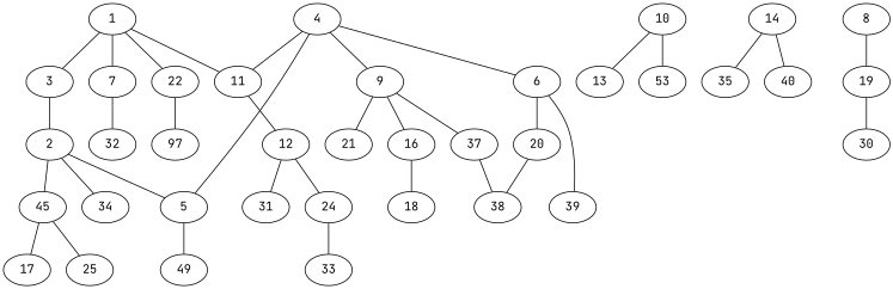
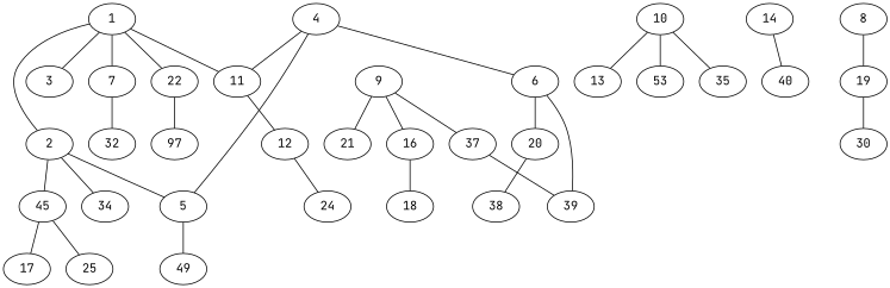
  graph {
    fontname="JetBrains Mono"
    node [fontname="JetBrains Mono"]
    edge [fontname="JetBrains Mono"]
    1
    2
    3
    7
    22
    11
    5
    n8 [label=45]
    34
    4
    6
    9
    32
    n14 [label=97]
    n15 [label=49]
    10
    13
    n18 [label=53]
    35
    14
    40
    17
    25
    20
    39
    16
    21
    37
    12
    8
    19
    38
    18
    24
-   31
    30
-   33
-   3 -- 2
+   1 -- 2
    1 -- 3
    1 -- 7
    1 -- 22
    1 -- 11
    2 -- 5
    2 -- n8
    2 -- 34
    7 -- 32
    22 -- n14
    11 -- 12
    5 -- n15
    n8 -- 17
    n8 -- 25
    4 -- 11
    4 -- 5
    4 -- 6
-   4 -- 9
    6 -- 20
    6 -- 39
    9 -- 16
    9 -- 21
    9 -- 37
    10 -- 13
    10 -- n18
-   14 -- 35
+   10 -- 35
    14 -- 40
    20 -- 38
    16 -- 18
-   37 -- 38
+   37 -- 39
    12 -- 24
-   12 -- 31
    8 -- 19
    19 -- 30
-   24 -- 33
  }
